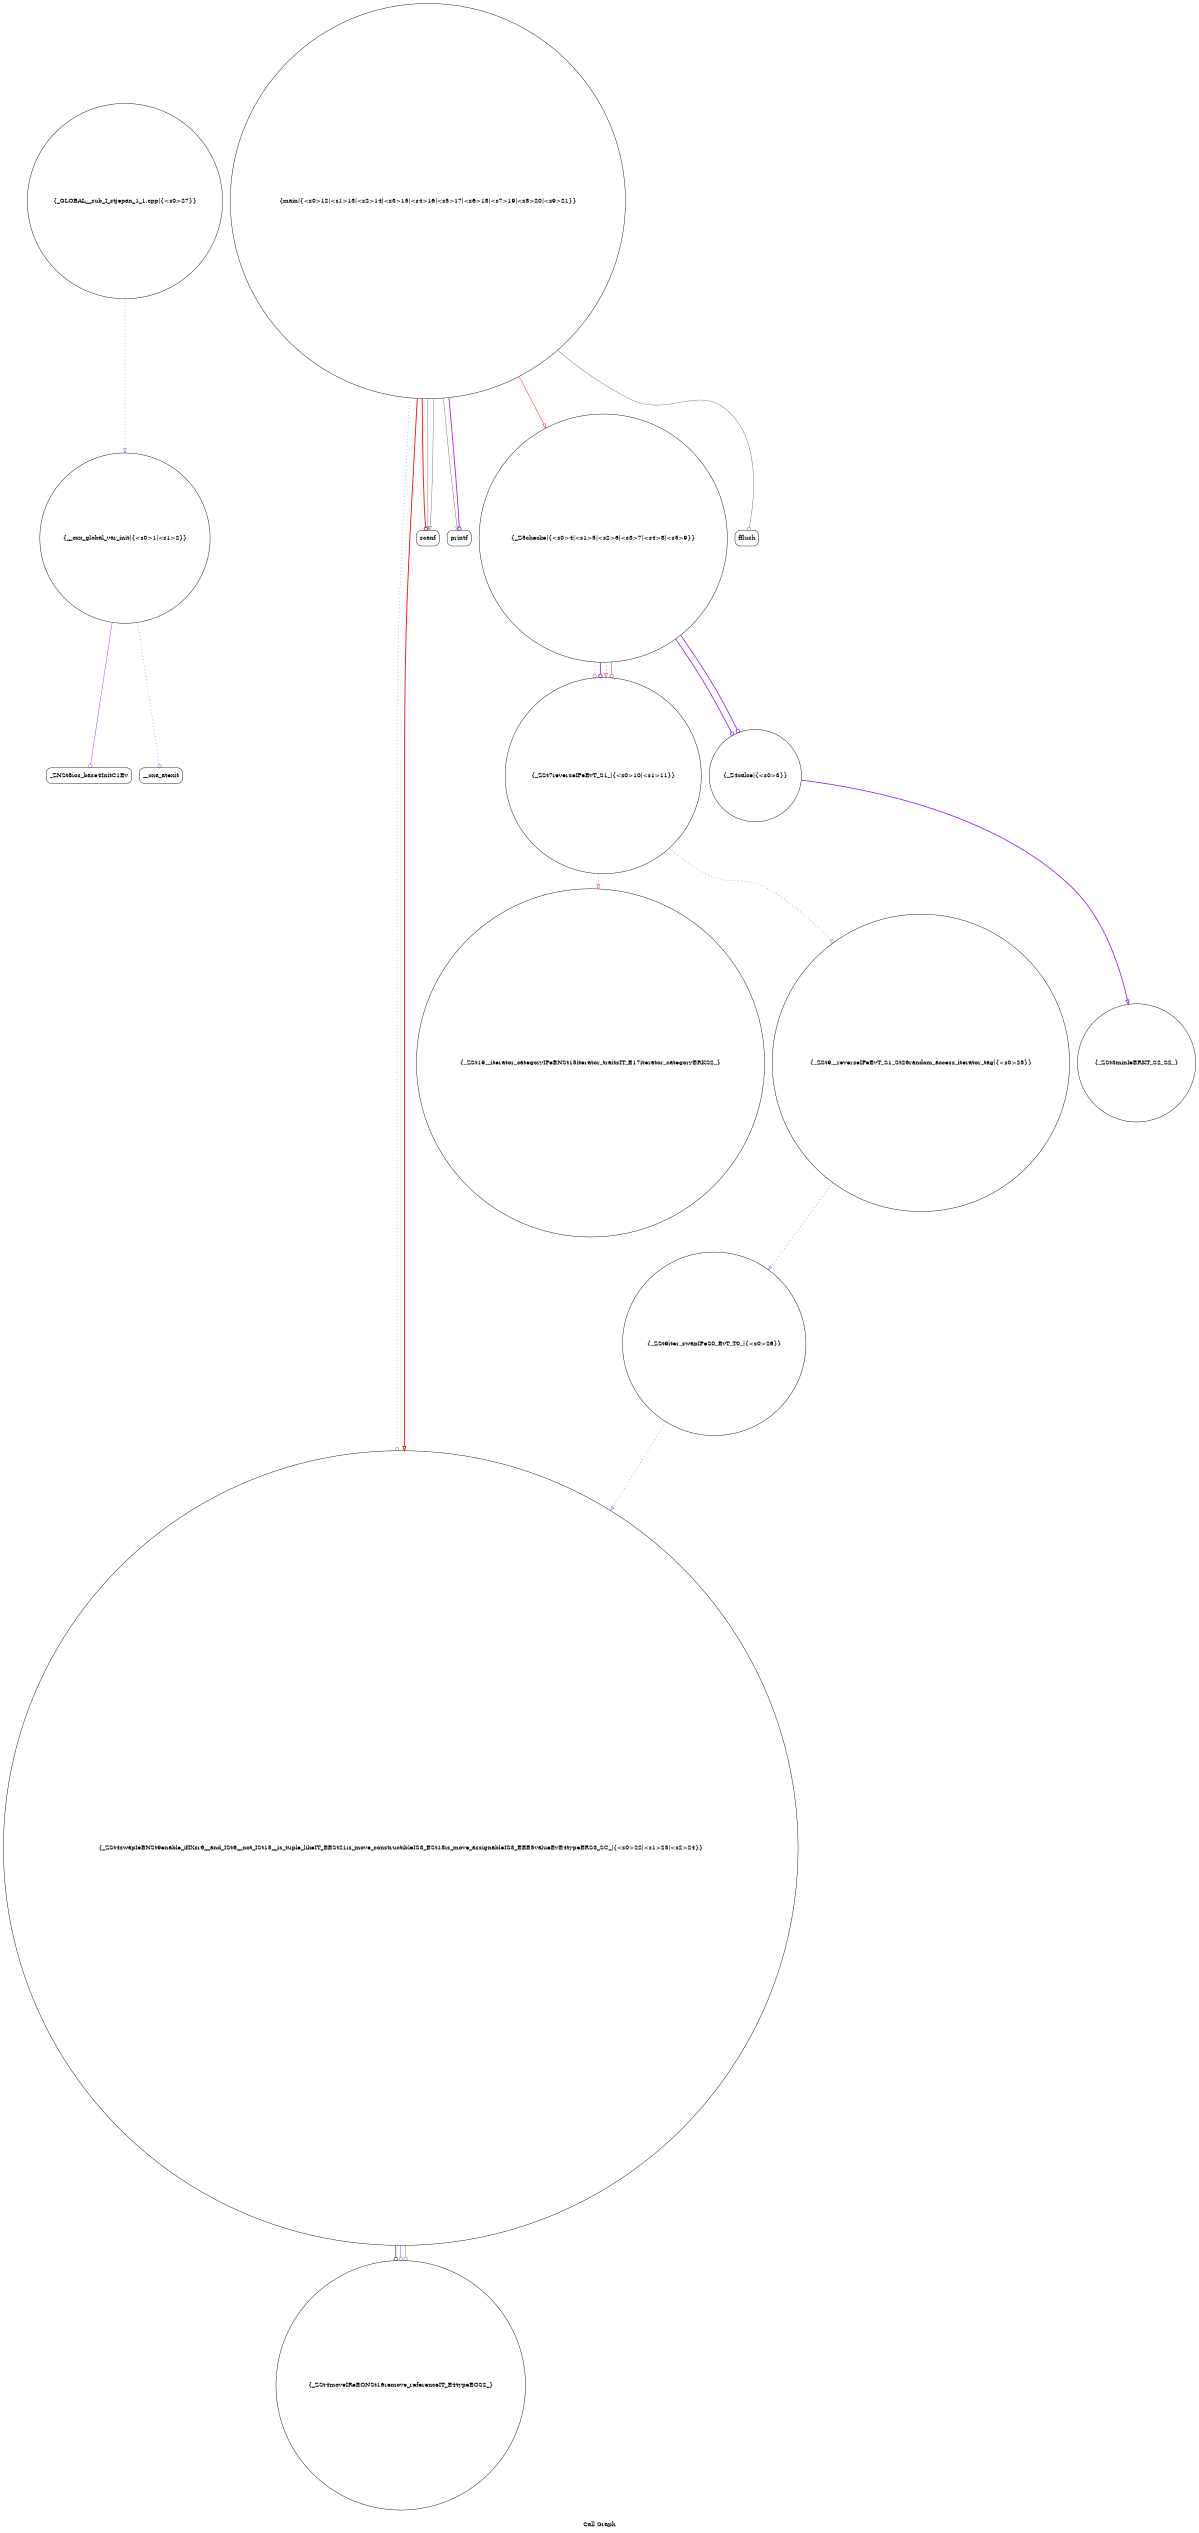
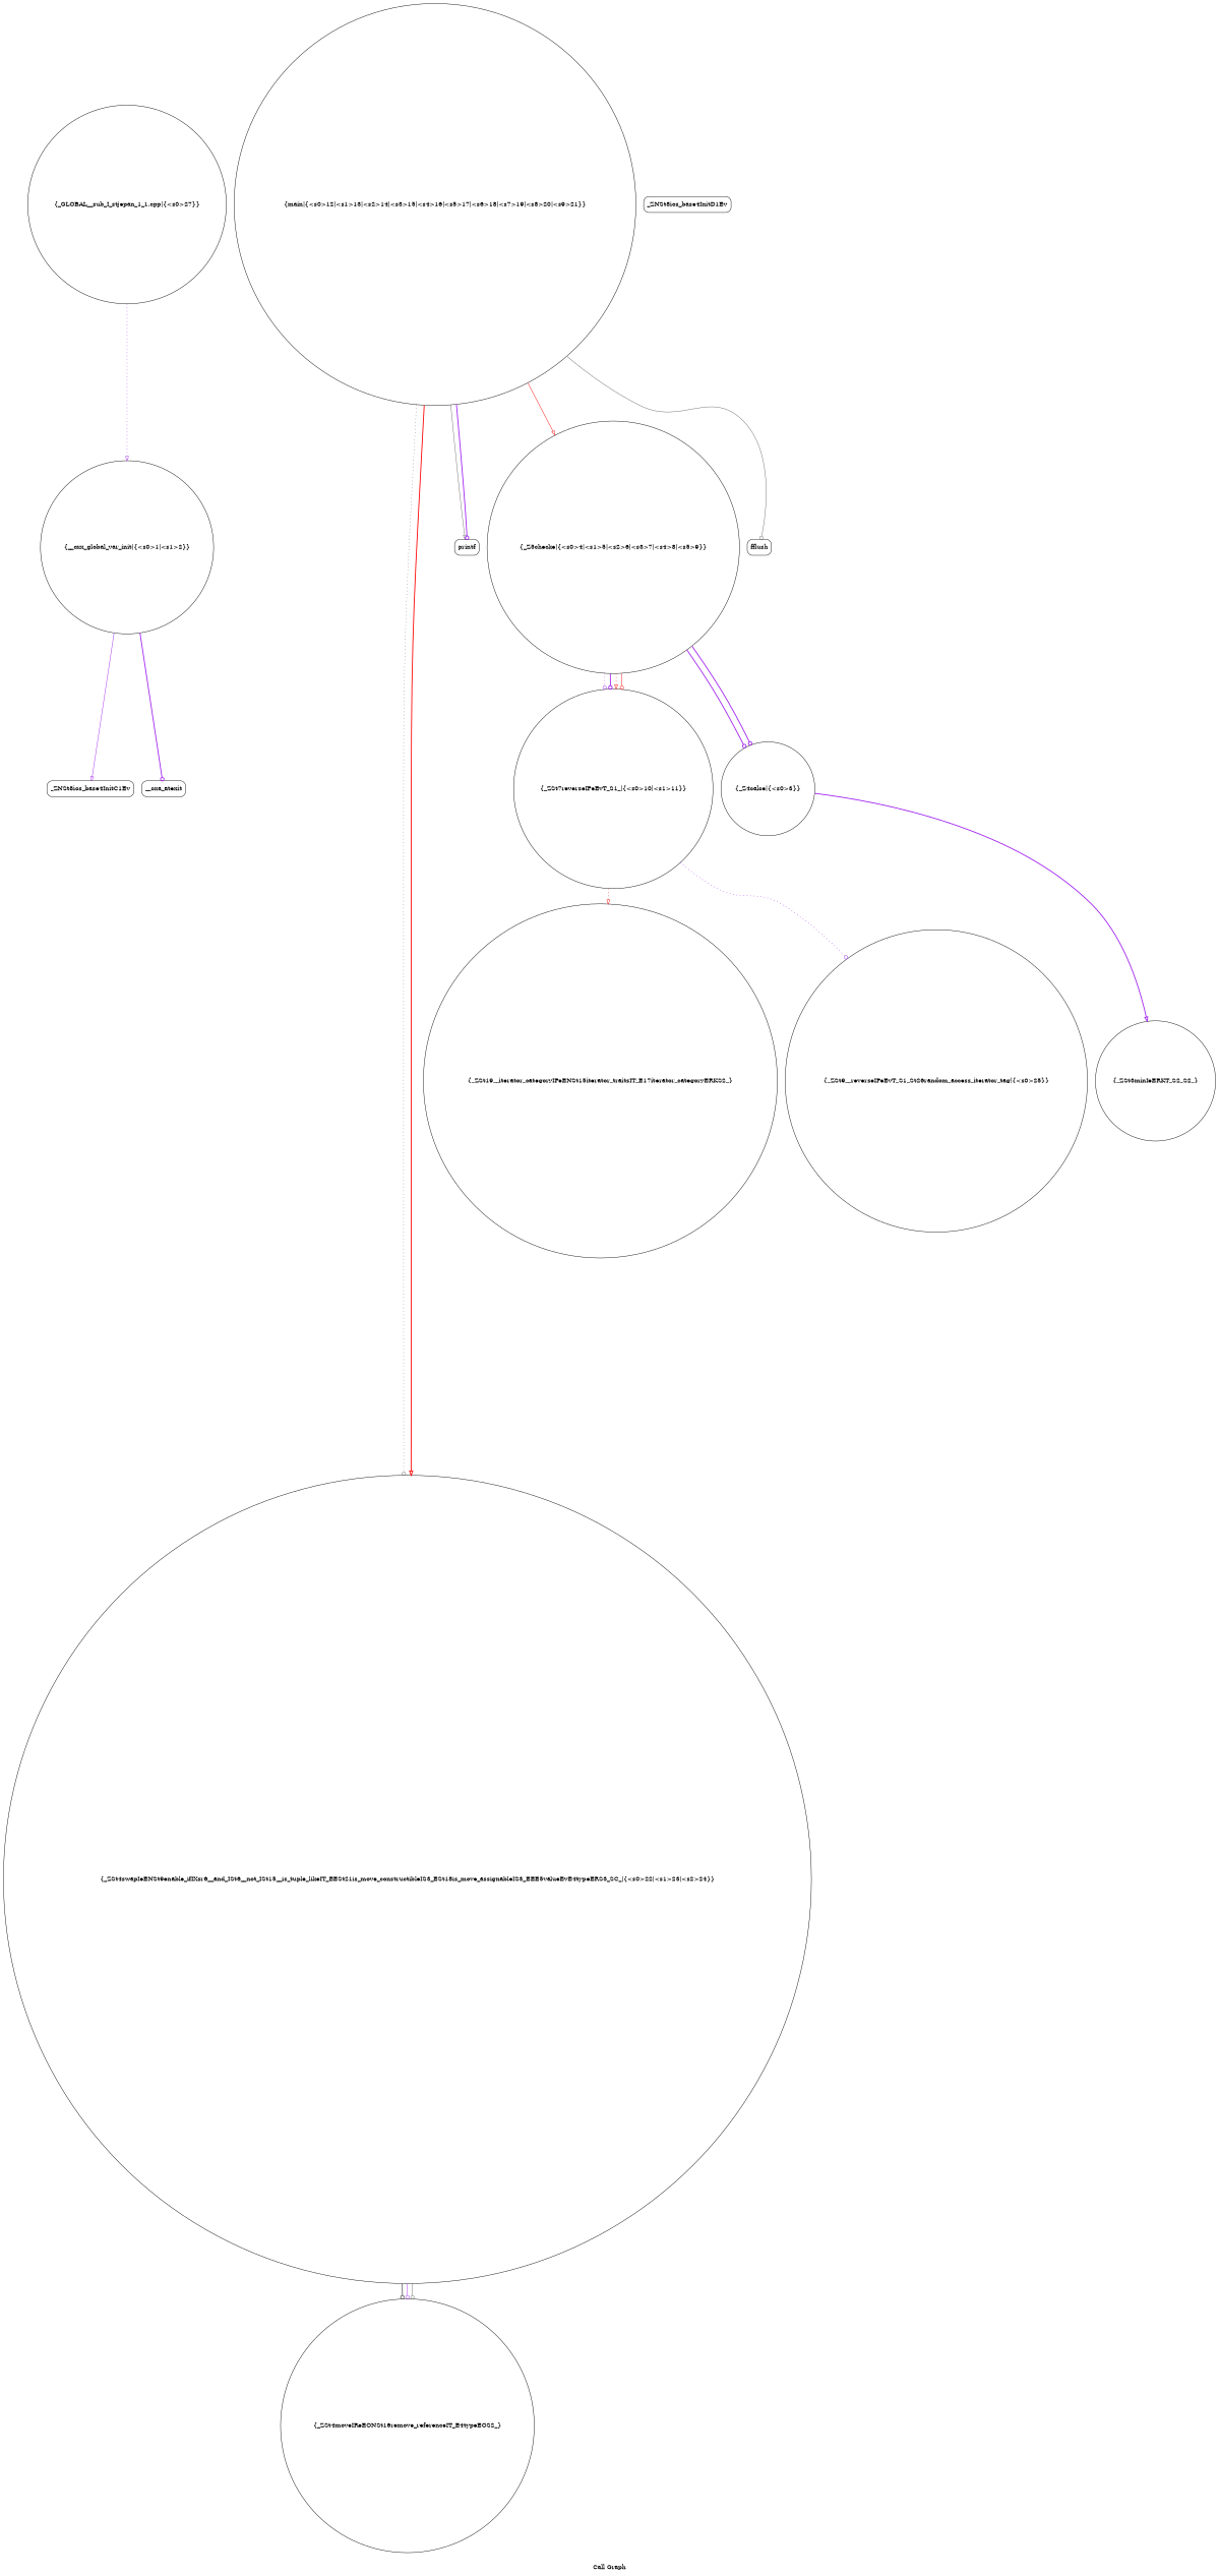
  digraph {
    label="Call Graph"
    node [shape=circle]
    edge [arrowhead=odot color=purple style=solid tailport=s0]
    n1 [label="{__cxx_global_var_init|{<s0>1|<s1>2}}"]
    n2 [label="{_ZNSt8ios_base4InitC1Ev}" shape=Mrecord]
    n3 [label="{__cxa_atexit}" shape=Mrecord]
    n4 [label="{_ZSt7reverseIPeEvT_S1_|{<s0>10|<s1>11}}"]
    n5 [label="{_ZSt19__iterator_categoryIPeENSt15iterator_traitsIT_E17iterator_categoryERKS2_}"]
    n6 [label="{_ZSt9__reverseIPeEvT_S1_St26random_access_iterator_tag|{<s0>25}}"]
-   n7 [label="{_ZSt9iter_swapIPeS0_EvT_T0_|{<s0>26}}"]
    n8 [label="{_ZSt4swapIeENSt9enable_ifIXsr6__and_ISt6__not_ISt15__is_tuple_likeIT_EESt21is_move_constructibleIS3_ESt18is_move_assignableIS3_EEE5valueEvE4typeERS3_SC_|{<s0>22|<s1>23|<s2>24}}"]
    n9 [label="{_ZSt4moveIReEONSt16remove_referenceIT_E4typeEOS2_}"]
-   n11 [label="{scanf}" shape=Mrecord]
+   n10 [label="{_ZNSt8ios_base4InitD1Ev}" shape=Mrecord]
    n12 [label="{_Z4calce|{<s0>3}}"]
    n13 [label="{_ZSt3minIeERKT_S2_S2_}"]
    n14 [label="{printf}" shape=Mrecord]
    n15 [label="{_GLOBAL__sub_I_stjepan_1_1.cpp|{<s0>27}}"]
    n16 [label="{_Z5checke|{<s0>4|<s1>5|<s2>6|<s3>7|<s4>8|<s5>9}}"]
    n17 [label="{fflush}" shape=Mrecord]
    n18 [label="{main|{<s0>12|<s1>13|<s2>14|<s3>15|<s4>16|<s5>17|<s6>18|<s7>19|<s8>20|<s9>21}}"]
-   n1 -> n2
-   n1 -> n3 [style=dotted tailport=s1]
+   n1 -> n2 [arrowhead=onormal]
+   n1 -> n3 [style=bold tailport=s1]
    n4 -> n5 [arrowhead=onormal color=red style=dotted]
    n4 -> n6 [style=dotted tailport=s1]
-   n6 -> n7 [arrowhead=onormal style=dotted]
-   n7 -> n8 [arrowhead=onormal style=dotted]
    n8 -> n9 [color=gray40 style=bold]
    n8 -> n9 [tailport=s1]
    n8 -> n9 [color=gray40 tailport=s2]
    n12 -> n13 [arrowhead=onormal style=bold]
    n15 -> n1 [arrowhead=onormal style=dotted]
    n16 -> n4 [style=dotted tailport=s1]
    n16 -> n4 [style=bold tailport=s2]
    n16 -> n4 [arrowhead=onormal color=red style=dotted tailport=s4]
    n16 -> n4 [color=red tailport=s5]
    n16 -> n12 [style=bold]
    n16 -> n12 [style=bold tailport=s3]
    n18 -> n8 [color=gray40 style=dotted tailport=s3]
    n18 -> n8 [arrowhead=onormal color=red style=bold tailport=s4]
-   n18 -> n11 [color=red style=bold]
-   n18 -> n11 [arrowhead=onormal color=gray40 tailport=s1]
-   n18 -> n11 [arrowhead=onormal color=gray40 tailport=s2]
    n18 -> n14 [arrowhead=onormal color=gray40 tailport=s5]
    n18 -> n14 [style=bold tailport=s8]
    n18 -> n16 [arrowhead=onormal color=red tailport=s7]
    n18 -> n17 [color=gray40 tailport=s9]
  }
